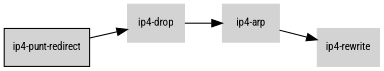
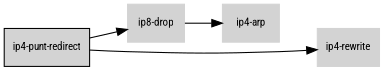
  digraph {
    fontname="Roboto Condensed"
    rankdir=LR
    node [color=lightgray fillcolor=lightgray fontcolor=black fontname="Roboto Condensed" fontsize=10 shape=box style=filled]
    edge [fontname="Roboto Condensed" fontsize=8]
    "ip4-punt-redirect" [color=black]
-   "ip4-drop"
+   "ip4-drop" [label="ip8-drop"]
    "ip4-rewrite"
    "ip4-arp"
    "ip4-punt-redirect" -> "ip4-drop"
-   "ip4-arp" -> "ip4-rewrite"
+   "ip4-punt-redirect" -> "ip4-rewrite"
    "ip4-drop" -> "ip4-arp"
  }
